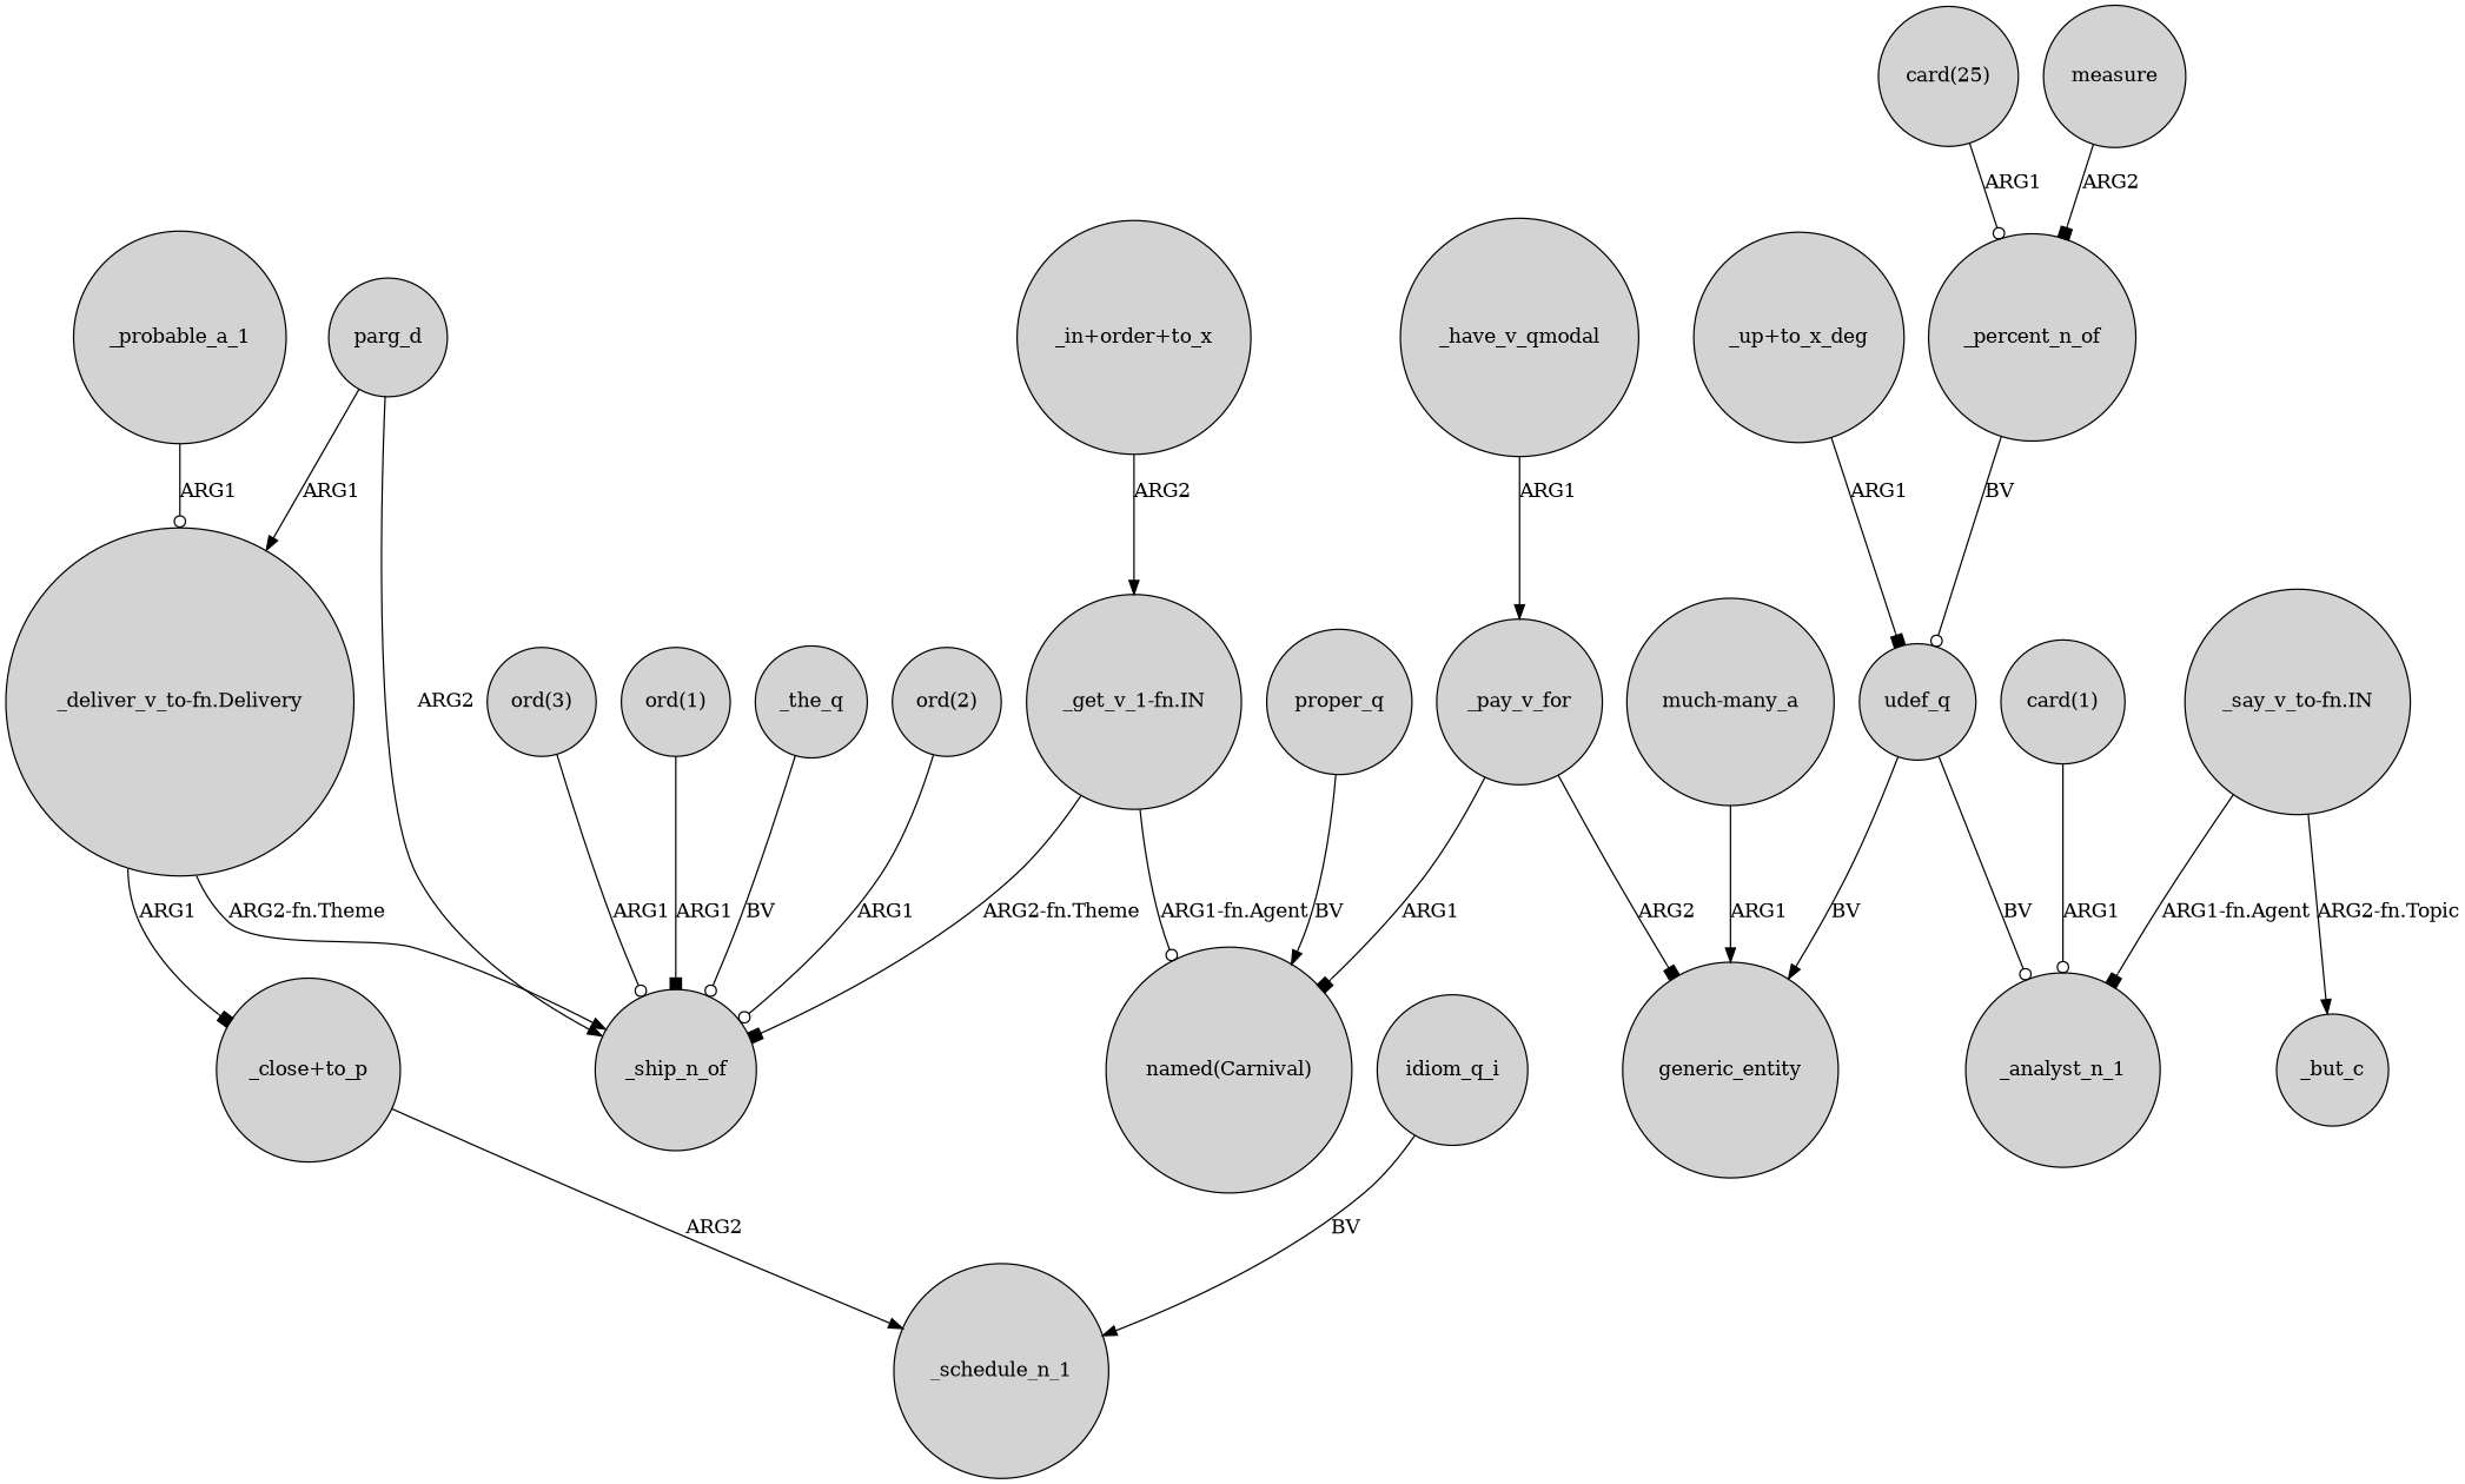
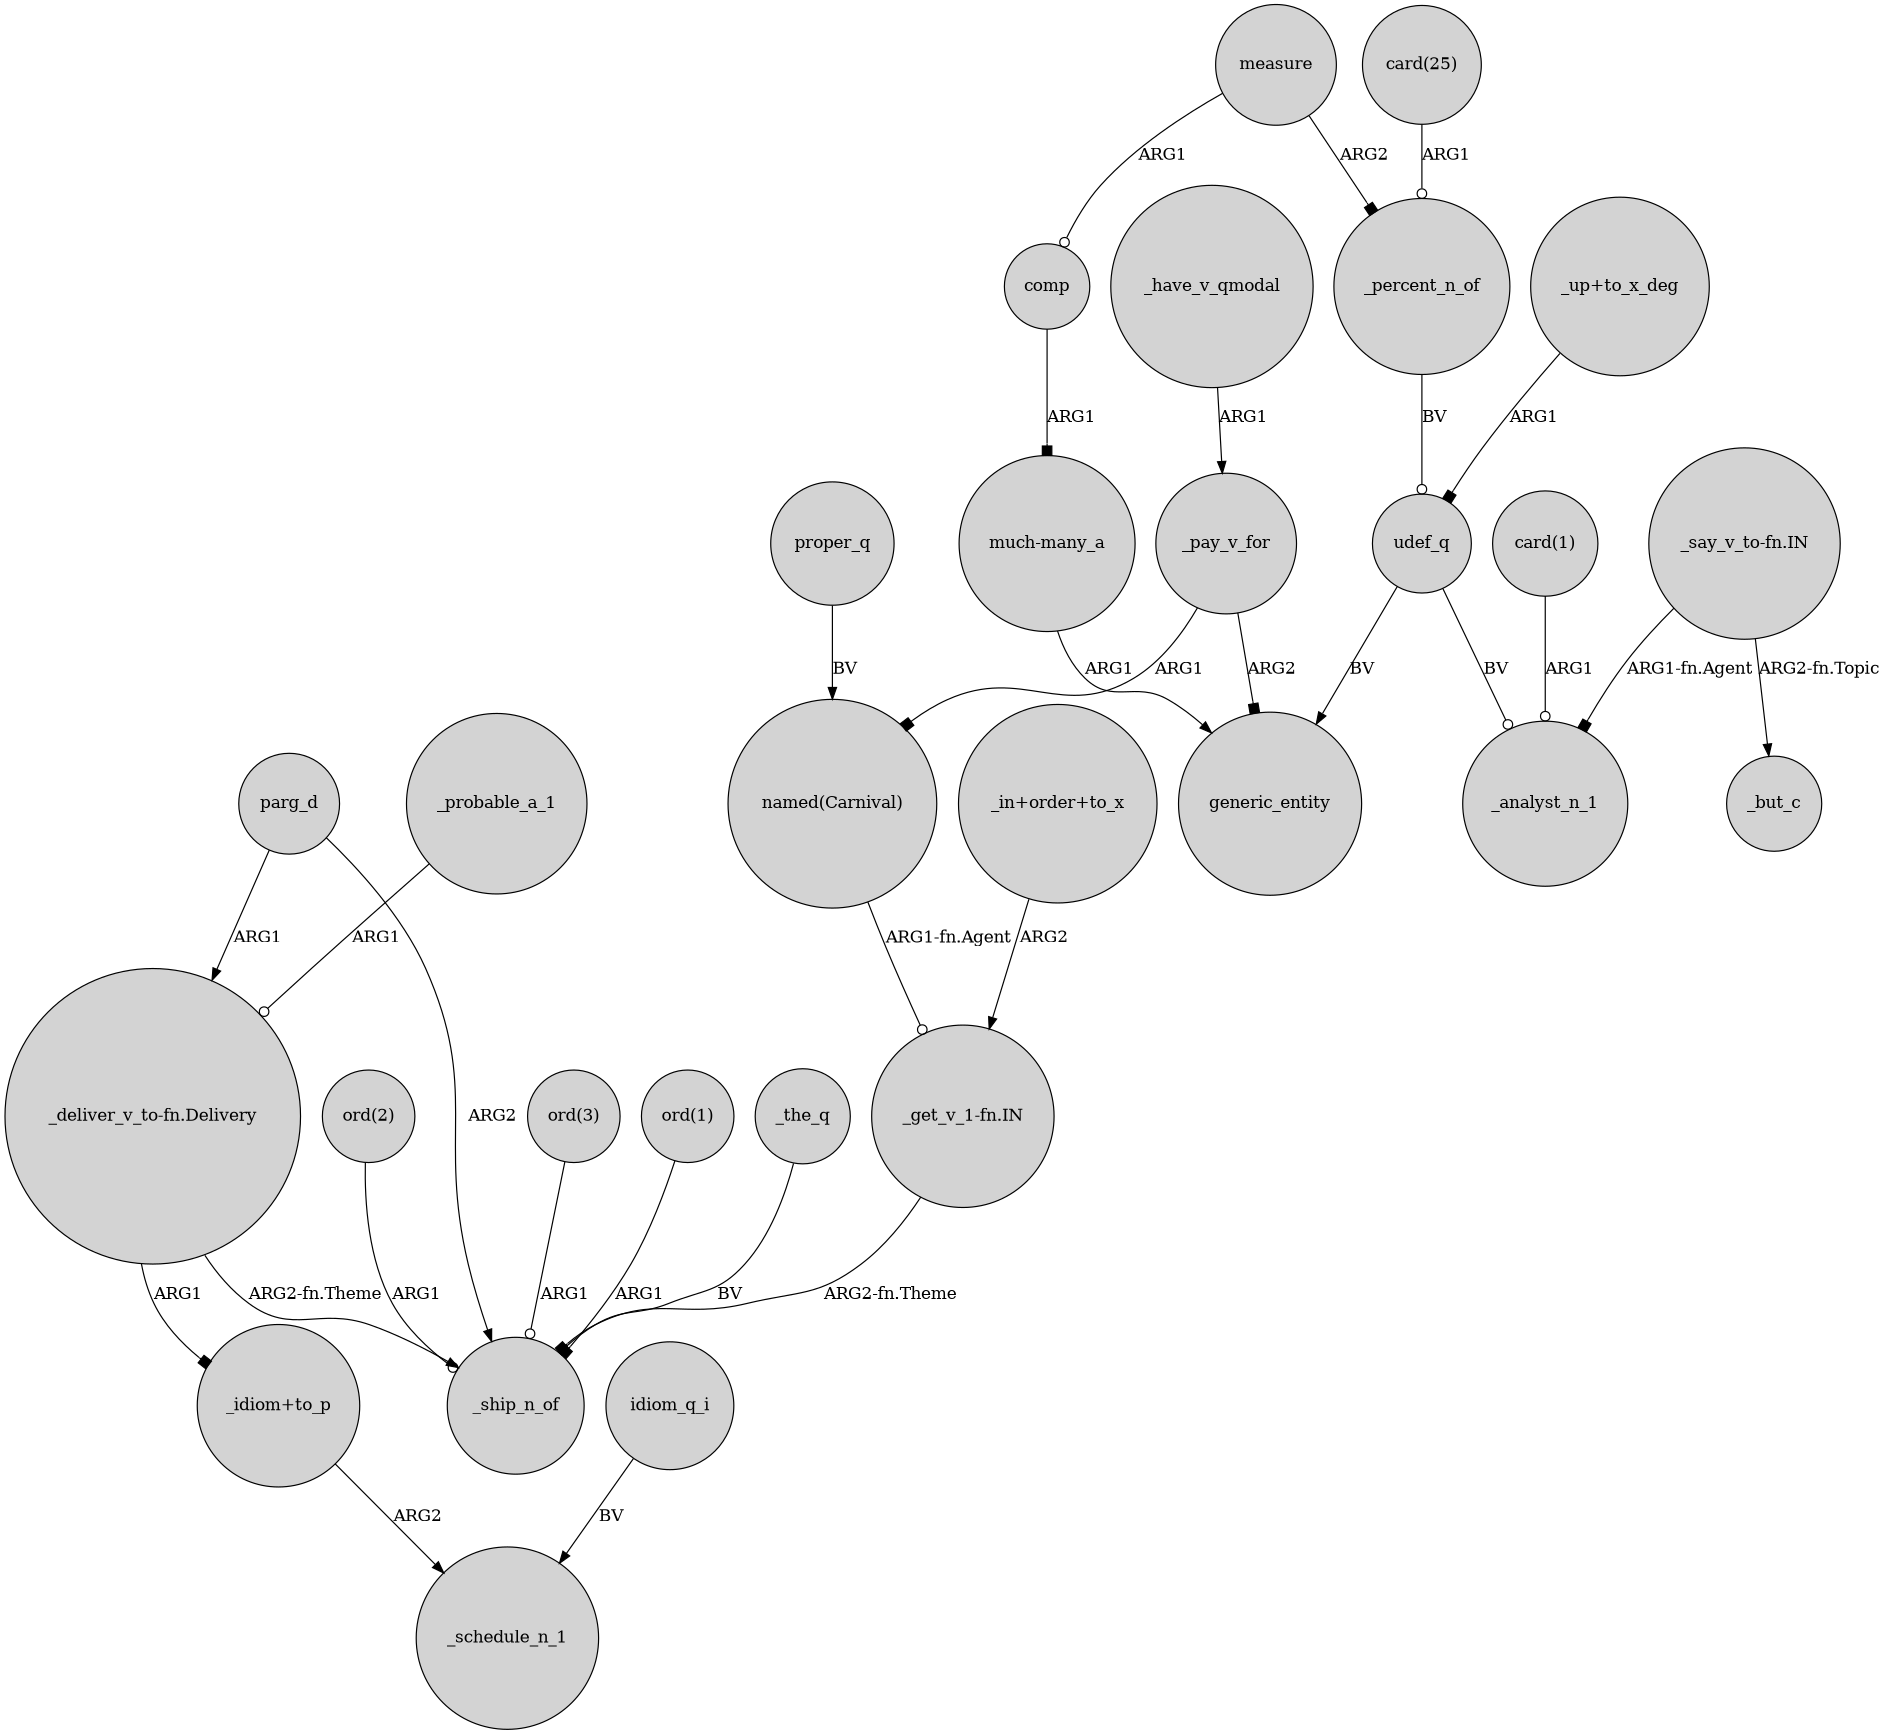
  digraph {
    node [shape=circle style=filled]
    edge [arrowhead=normal]
    _pay_v_for
    "named(Carnival)"
    generic_entity
    "card(1)"
    _analyst_n_1
    "_in+order+to_x"
    "_get_v_1-fn.IN"
    _ship_n_of
    _have_v_qmodal
    "_deliver_v_to-fn.Delivery"
-   "_close+to_p"
+   "_close+to_p" [label="_idiom+to_p"]
    udef_q
    _percent_n_of
    "_up+to_x_deg"
    "much-many_a"
    "card(25)"
    measure
+   comp
    "ord(2)"
    "_say_v_to-fn.IN"
    _but_c
    parg_d
    proper_q
    _probable_a_1
    "ord(3)"
    idiom_q_i
    _schedule_n_1
    "ord(1)"
    _the_q
    _pay_v_for -> "named(Carnival)" [arrowhead=box label=ARG1]
    _pay_v_for -> generic_entity [arrowhead=box label=ARG2]
    "card(1)" -> _analyst_n_1 [arrowhead=odot label=ARG1]
    "_in+order+to_x" -> "_get_v_1-fn.IN" [label=ARG2]
-   "_get_v_1-fn.IN" -> "named(Carnival)" [arrowhead=odot label="ARG1-fn.Agent"]
+   "named(Carnival)" -> "_get_v_1-fn.IN" [arrowhead=odot label="ARG1-fn.Agent"]
    "_get_v_1-fn.IN" -> _ship_n_of [arrowhead=box label="ARG2-fn.Theme"]
    _have_v_qmodal -> _pay_v_for [label=ARG1]
    "_deliver_v_to-fn.Delivery" -> _ship_n_of [label="ARG2-fn.Theme"]
    "_deliver_v_to-fn.Delivery" -> "_close+to_p" [arrowhead=box label=ARG1]
    "_close+to_p" -> _schedule_n_1 [label=ARG2]
    udef_q -> generic_entity [label=BV]
    udef_q -> _analyst_n_1 [arrowhead=odot label=BV]
    _percent_n_of -> udef_q [arrowhead=odot label=BV]
    "_up+to_x_deg" -> udef_q [arrowhead=box label=ARG1]
    "much-many_a" -> generic_entity [label=ARG1]
    "card(25)" -> _percent_n_of [arrowhead=odot label=ARG1]
    measure -> _percent_n_of [arrowhead=box label=ARG2]
+   measure -> comp [arrowhead=odot label=ARG1]
+   comp -> "much-many_a" [arrowhead=box label=ARG1]
    "ord(2)" -> _ship_n_of [arrowhead=odot label=ARG1]
    "_say_v_to-fn.IN" -> _analyst_n_1 [arrowhead=box label="ARG1-fn.Agent"]
    "_say_v_to-fn.IN" -> _but_c [label="ARG2-fn.Topic"]
    parg_d -> _ship_n_of [label=ARG2]
    parg_d -> "_deliver_v_to-fn.Delivery" [label=ARG1]
    proper_q -> "named(Carnival)" [label=BV]
    _probable_a_1 -> "_deliver_v_to-fn.Delivery" [arrowhead=odot label=ARG1]
    "ord(3)" -> _ship_n_of [arrowhead=odot label=ARG1]
    idiom_q_i -> _schedule_n_1 [label=BV]
    "ord(1)" -> _ship_n_of [arrowhead=box label=ARG1]
    _the_q -> _ship_n_of [arrowhead=odot label=BV]
  }
